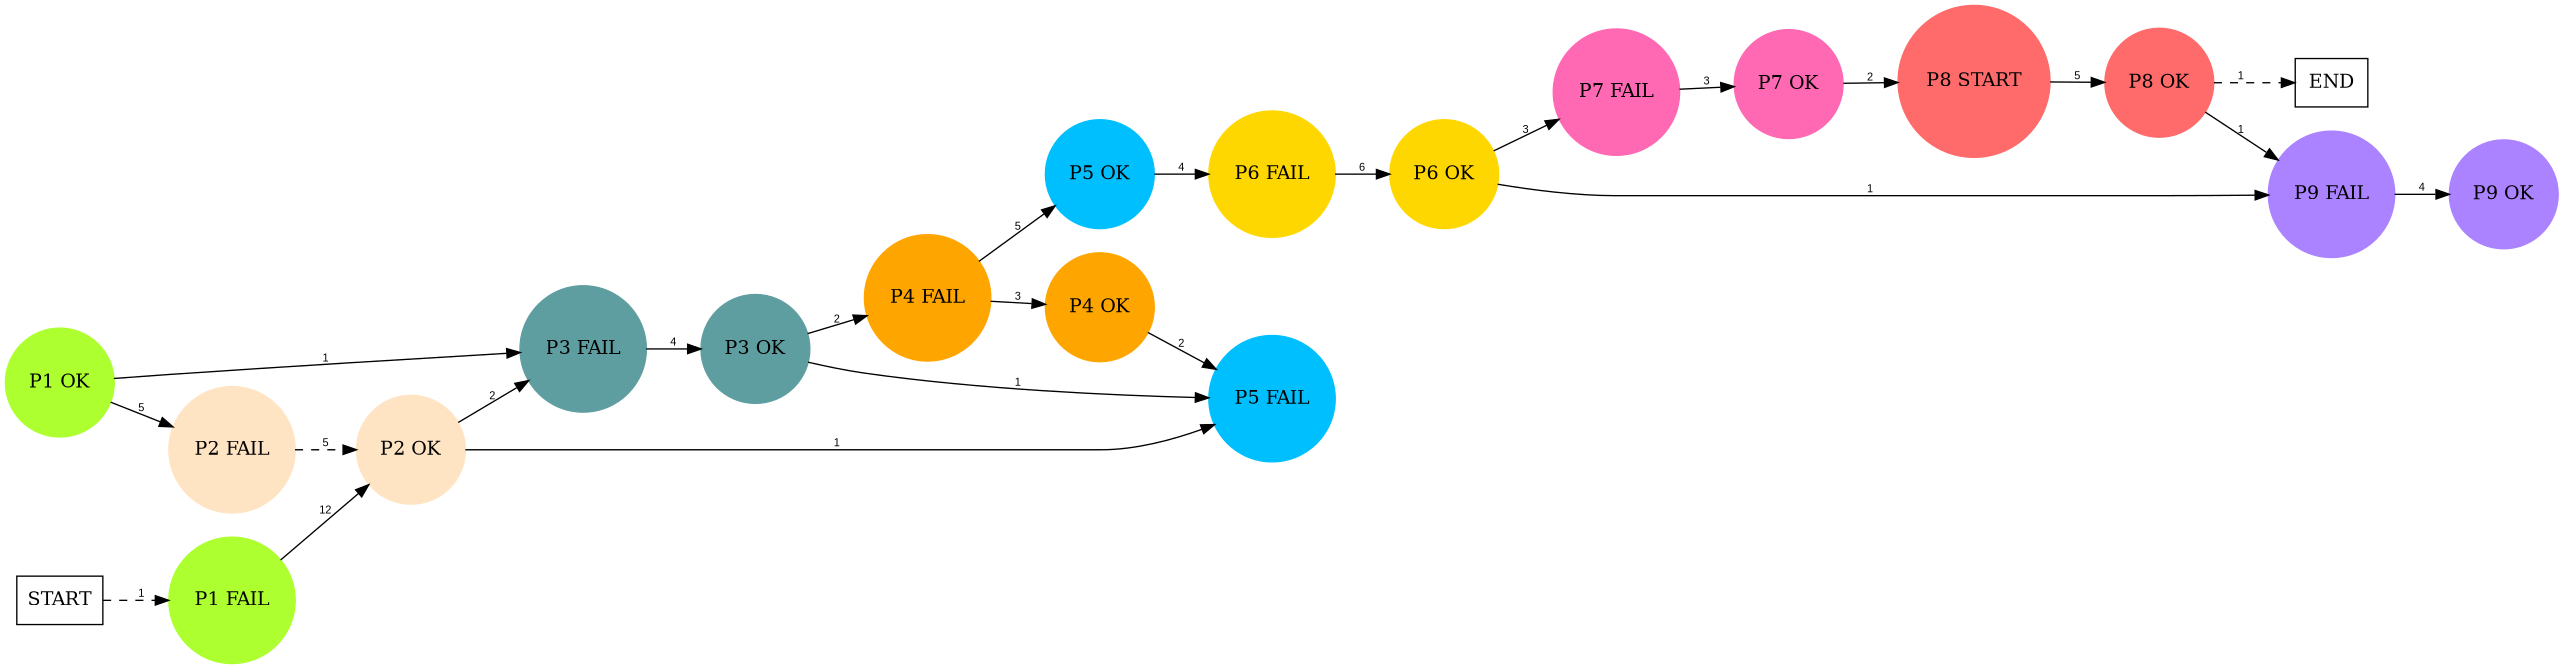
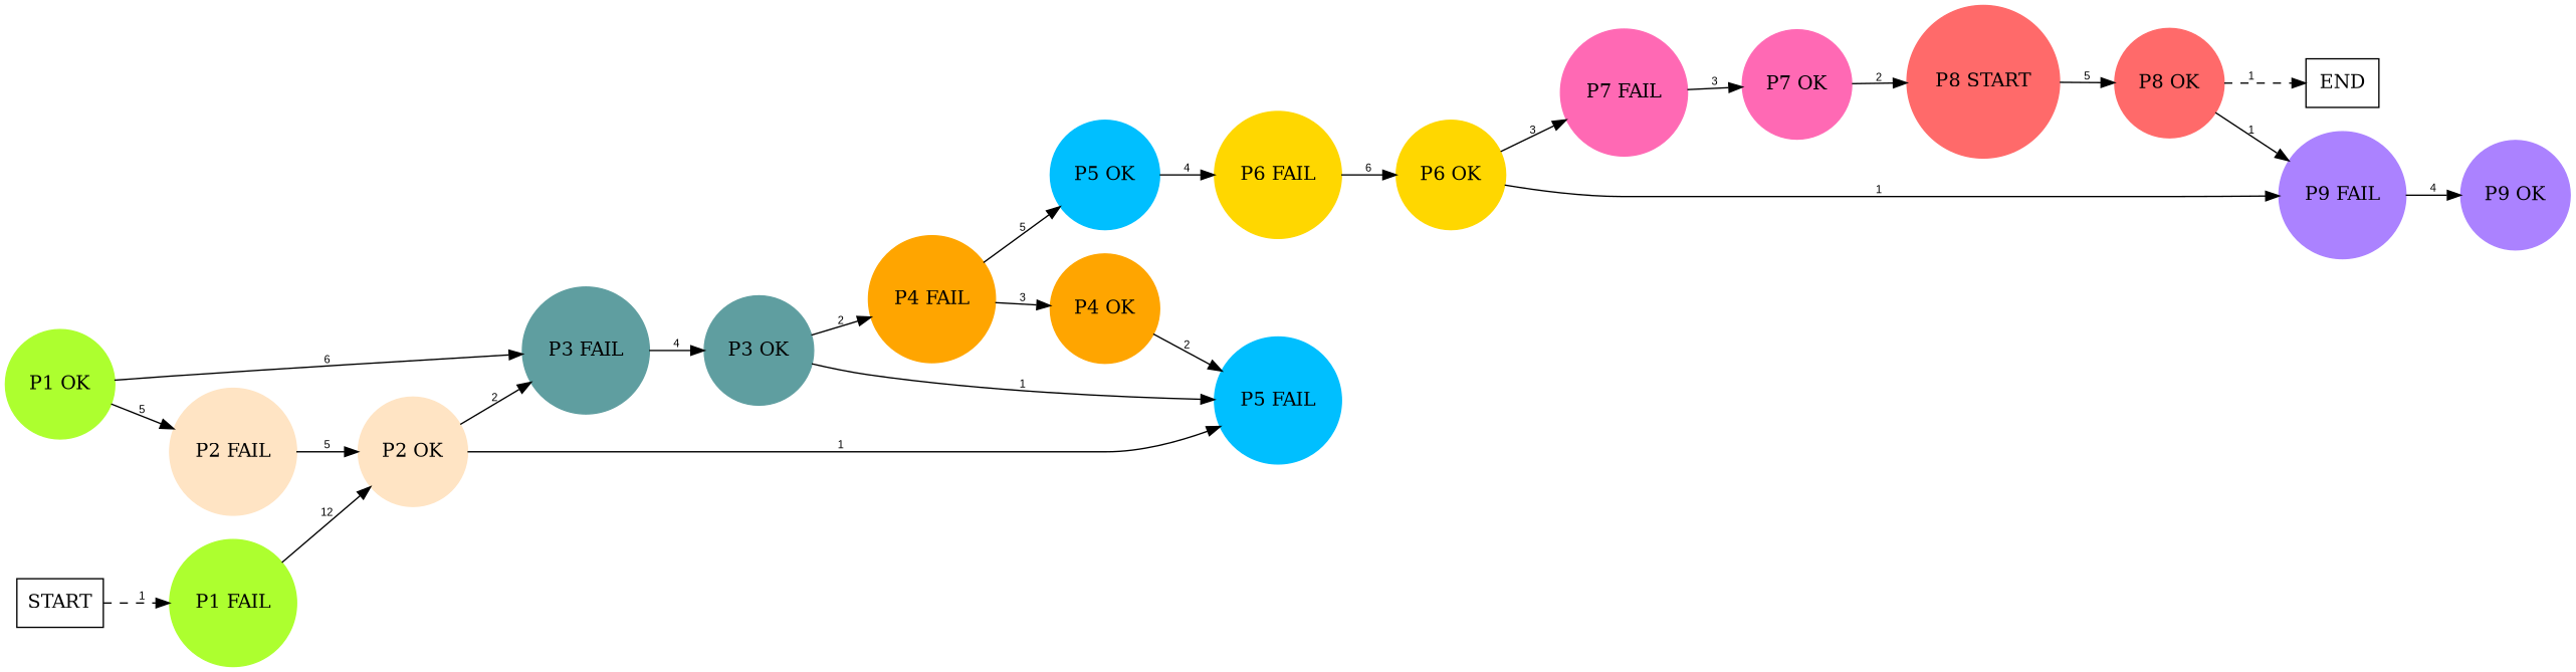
  digraph {
    rankdir=LR
    node [color=bisque shape=circle style=filled]
    edge [fontname=Arial fontsize=8 labelfloat=false]
    "P2 OK"
    "P1 FAIL" [color=greenyellow]
    "P2 FAIL"
    "P1 OK" [color=greenyellow]
    "P3 FAIL" [color=cadetblue]
    "P3 OK" [color=cadetblue]
    "P5 FAIL" [color=deepskyblue]
    "P4 FAIL" [color=orange]
    "P5 OK" [color=deepskyblue]
    "P4 OK" [color=orange]
    "P6 FAIL" [color=gold]
    "P6 OK" [color=gold]
    "P7 FAIL" [color=hotpink]
    "P9 FAIL" [color=mediumpurple1]
    "P7 OK" [color=hotpink]
    "P9 OK" [color=mediumpurple1]
    n17 [color=indianred1 label="P8 START"]
    "P8 OK" [color=indianred1]
    END [color=black fillcolor=white shape=box]
    START [color=black fillcolor=white shape=box]
    "P2 OK" -> "P3 FAIL" [label=2]
    "P2 OK" -> "P5 FAIL" [label=1]
    "P1 FAIL" -> "P2 OK" [label=12]
-   "P2 FAIL" -> "P2 OK" [label=5 style=dashed]
+   "P2 FAIL" -> "P2 OK" [label=5]
    "P1 OK" -> "P2 FAIL" [label=5]
-   "P1 OK" -> "P3 FAIL" [label=1]
+   "P1 OK" -> "P3 FAIL" [label=6]
    "P3 FAIL" -> "P3 OK" [label=4]
    "P3 OK" -> "P5 FAIL" [label=1]
    "P3 OK" -> "P4 FAIL" [label=2]
    "P4 FAIL" -> "P5 OK" [label=5]
    "P4 FAIL" -> "P4 OK" [label=3]
    "P5 OK" -> "P6 FAIL" [label=4]
    "P4 OK" -> "P5 FAIL" [label=2]
    "P6 FAIL" -> "P6 OK" [label=6]
    "P6 OK" -> "P7 FAIL" [label=3]
    "P6 OK" -> "P9 FAIL" [label=1]
    "P7 FAIL" -> "P7 OK" [label=3]
    "P9 FAIL" -> "P9 OK" [label=4]
    "P7 OK" -> n17 [label=2]
    n17 -> "P8 OK" [label=5]
    "P8 OK" -> "P9 FAIL" [label=1]
    "P8 OK" -> END [label=1 style=dashed]
    START -> "P1 FAIL" [label=1 style=dashed]
  }
